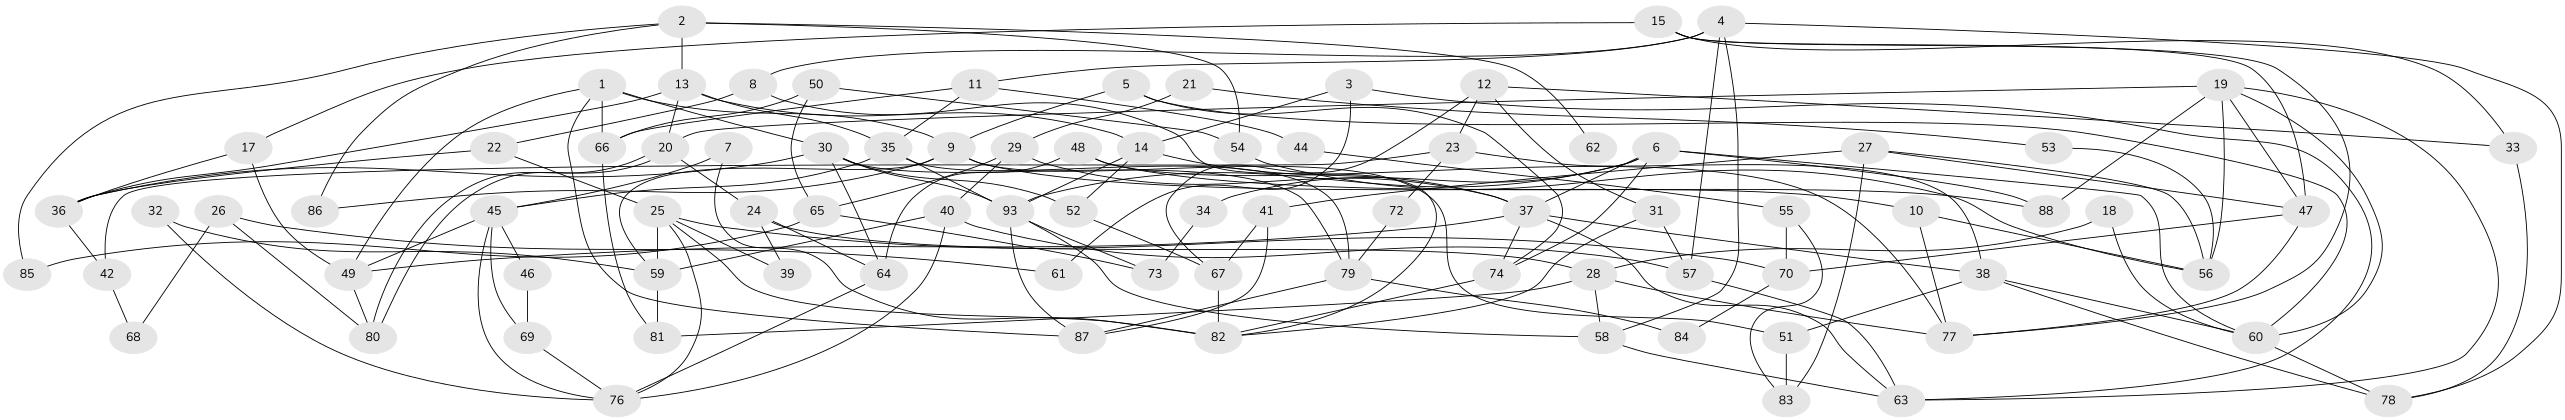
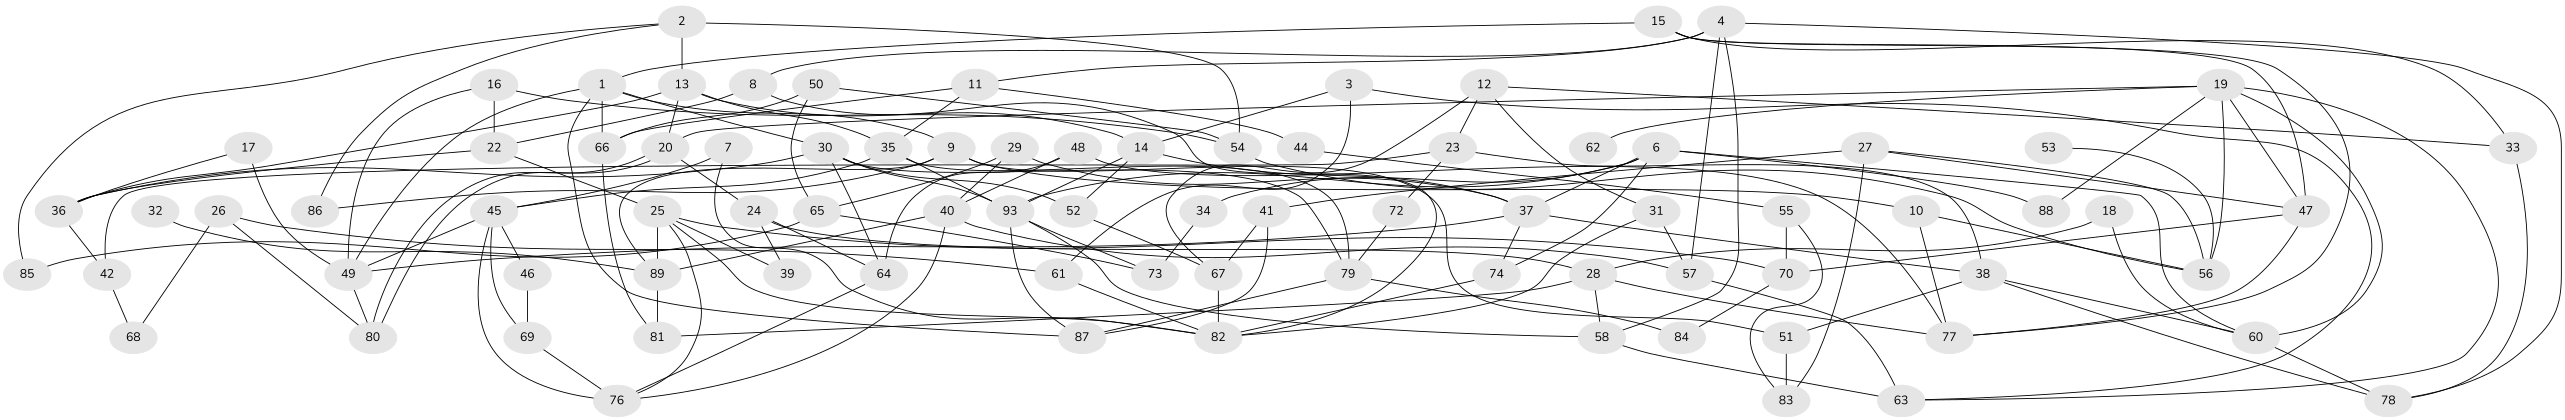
  graph {
    fontname=Nunito
    node [color=gray90 fontname=Nunito style=filled]
    edge [fontname=Nunito]
    1
    9
    30
    49
    66
    87
    86
    10
    51
-   59
+   59 [label=89]
    n11 [label=93]
    36
    52
    64
    79
    80
    81
    2
    13
    54
    85
    14
    35
    20
    56
    3
    61
    63
    37
    82
    4
    8
    57
    58
    78
    11
    22
-   5
    60
    74
    6
    34
    88
    73
    7
    45
    76
    46
    69
    44
    25
    77
    83
    55
    12
    23
    31
    33
    67
    38
    42
    72
    24
    15
    17
    47
    70
+   16
    18
    28
    19
    62
    39
-   21
    29
    53
    40
    65
    68
    84
    26
    27
    41
    32
    48
    50
    1 -- 9
    1 -- 30
    1 -- 49
    1 -- 66
    1 -- 87
    9 -- 86
    9 -- 10
    9 -- 51
    9 -- 59
    30 -- n11
    30 -- 36
    30 -- 52
    30 -- 64
    30 -- 79
    49 -- 80
    66 -- 81
    10 -- 56
    10 -- 77
    51 -- 83
    59 -- 81
    n11 -- 87
    n11 -- 58
    n11 -- 73
    36 -- 42
    52 -- 67
    64 -- 76
    79 -- 87
    79 -- 84
    2 -- 86
    2 -- 13
    2 -- 54
    2 -- 85
    13 -- 36
    13 -- 14
    13 -- 35
    13 -- 20
    54 -- 56
    14 -- n11
    14 -- 52
    14 -- 37
    35 -- n11
    35 -- 79
    35 -- 45
    20 -- 80
    20 -- 80
    20 -- 24
    3 -- 14
    3 -- 61
    3 -- 63
+   61 -- 82
    37 -- 49
-   37 -- 63
    37 -- 74
    37 -- 38
    4 -- 8
    4 -- 57
    4 -- 58
    4 -- 78
    4 -- 11
    8 -- 82
    8 -- 22
    57 -- 63
    58 -- 63
    11 -- 66
    11 -- 35
    11 -- 44
    22 -- 36
    22 -- 25
-   5 -- 9
-   5 -- 60
-   5 -- 74
    60 -- 78
    74 -- 82
    6 -- n11
    6 -- 37
    6 -- 60
    6 -- 74
    6 -- 34
    6 -- 88
    34 -- 73
    7 -- 82
    7 -- 45
    45 -- 49
    45 -- 76
    45 -- 46
    45 -- 69
    46 -- 69
    69 -- 76
    44 -- 55
    25 -- 59
    25 -- 82
    25 -- 76
    25 -- 70
    25 -- 39
    55 -- 83
    55 -- 70
    12 -- 23
    12 -- 31
    12 -- 33
    12 -- 67
    23 -- 38
    23 -- 42
    23 -- 72
    31 -- 82
    31 -- 57
    33 -- 78
    67 -- 82
    38 -- 51
    38 -- 78
    38 -- 60
    42 -- 68
    72 -- 79
    24 -- 64
    24 -- 28
    24 -- 39
    15 -- 77
    15 -- 33
-   15 -- 17
+   15 -- 1
    15 -- 47
    17 -- 49
    17 -- 36
    47 -- 77
    47 -- 70
    70 -- 84
+   16 -- 49
+   16 -- 54
+   16 -- 22
    18 -- 60
    18 -- 28
    28 -- 81
    28 -- 58
    28 -- 77
    19 -- 20
    19 -- 56
    19 -- 63
    19 -- 60
    19 -- 88
    19 -- 47
-   2 -- 62
-   21 -- 29
-   21 -- 53
+   19 -- 62
    29 -- 37
    29 -- 40
    29 -- 65
    53 -- 56
    40 -- 59
    40 -- 57
    40 -- 76
    65 -- 85
    65 -- 73
    26 -- 80
    26 -- 61
    26 -- 68
    27 -- 56
    27 -- 83
    27 -- 47
    27 -- 41
    41 -- 87
    41 -- 67
    32 -- 59
-   32 -- 76
    48 -- 64
-   48 -- 88
+   48 -- 40
    48 -- 77
    50 -- 66
    50 -- 54
    50 -- 65
  }
